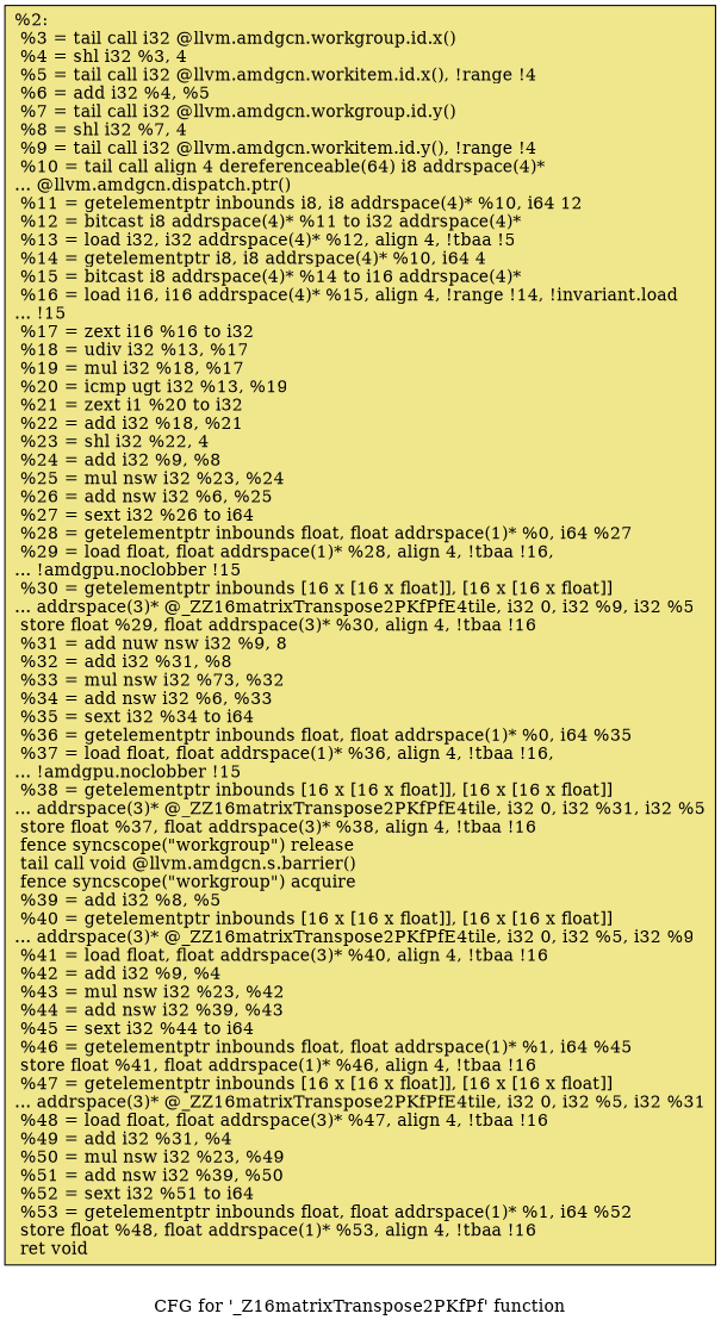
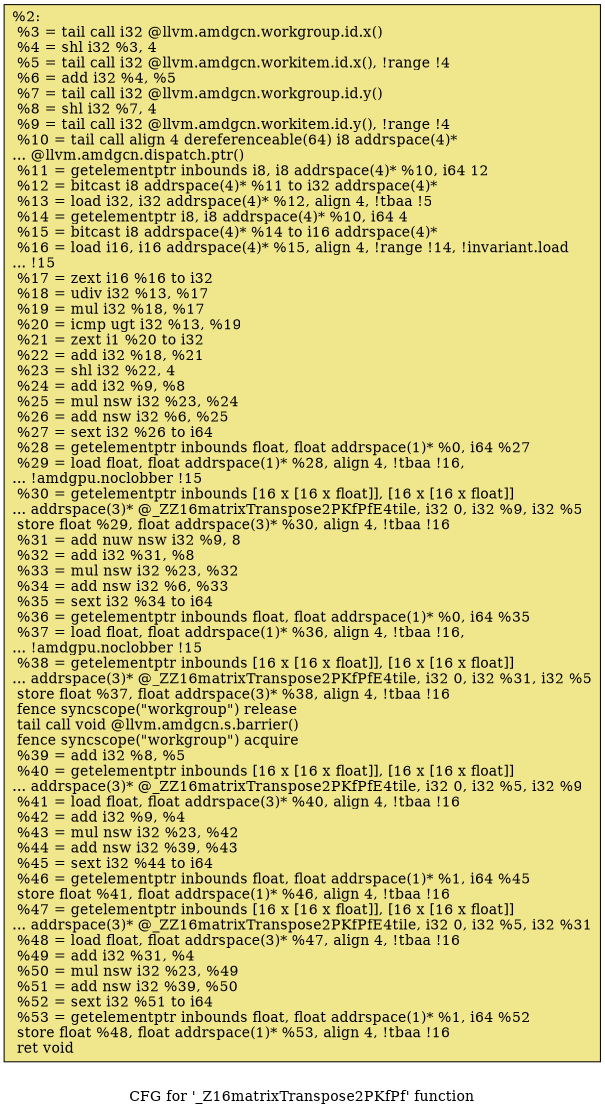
  digraph {
    label="CFG for '_Z16matrixTranspose2PKfPf' function"
-   n1 [color=black fillcolor=khaki label="{%2:\l  %3 = tail call i32 @llvm.amdgcn.workgroup.id.x()\l  %4 = shl i32 %3, 4\l  %5 = tail call i32 @llvm.amdgcn.workitem.id.x(), !range !4\l  %6 = add i32 %4, %5\l  %7 = tail call i32 @llvm.amdgcn.workgroup.id.y()\l  %8 = shl i32 %7, 4\l  %9 = tail call i32 @llvm.amdgcn.workitem.id.y(), !range !4\l  %10 = tail call align 4 dereferenceable(64) i8 addrspace(4)*\l... @llvm.amdgcn.dispatch.ptr()\l  %11 = getelementptr inbounds i8, i8 addrspace(4)* %10, i64 12\l  %12 = bitcast i8 addrspace(4)* %11 to i32 addrspace(4)*\l  %13 = load i32, i32 addrspace(4)* %12, align 4, !tbaa !5\l  %14 = getelementptr i8, i8 addrspace(4)* %10, i64 4\l  %15 = bitcast i8 addrspace(4)* %14 to i16 addrspace(4)*\l  %16 = load i16, i16 addrspace(4)* %15, align 4, !range !14, !invariant.load\l... !15\l  %17 = zext i16 %16 to i32\l  %18 = udiv i32 %13, %17\l  %19 = mul i32 %18, %17\l  %20 = icmp ugt i32 %13, %19\l  %21 = zext i1 %20 to i32\l  %22 = add i32 %18, %21\l  %23 = shl i32 %22, 4\l  %24 = add i32 %9, %8\l  %25 = mul nsw i32 %23, %24\l  %26 = add nsw i32 %6, %25\l  %27 = sext i32 %26 to i64\l  %28 = getelementptr inbounds float, float addrspace(1)* %0, i64 %27\l  %29 = load float, float addrspace(1)* %28, align 4, !tbaa !16,\l... !amdgpu.noclobber !15\l  %30 = getelementptr inbounds [16 x [16 x float]], [16 x [16 x float]]\l... addrspace(3)* @_ZZ16matrixTranspose2PKfPfE4tile, i32 0, i32 %9, i32 %5\l  store float %29, float addrspace(3)* %30, align 4, !tbaa !16\l  %31 = add nuw nsw i32 %9, 8\l  %32 = add i32 %31, %8\l  %33 = mul nsw i32 %73, %32\l  %34 = add nsw i32 %6, %33\l  %35 = sext i32 %34 to i64\l  %36 = getelementptr inbounds float, float addrspace(1)* %0, i64 %35\l  %37 = load float, float addrspace(1)* %36, align 4, !tbaa !16,\l... !amdgpu.noclobber !15\l  %38 = getelementptr inbounds [16 x [16 x float]], [16 x [16 x float]]\l... addrspace(3)* @_ZZ16matrixTranspose2PKfPfE4tile, i32 0, i32 %31, i32 %5\l  store float %37, float addrspace(3)* %38, align 4, !tbaa !16\l  fence syncscope(\"workgroup\") release\l  tail call void @llvm.amdgcn.s.barrier()\l  fence syncscope(\"workgroup\") acquire\l  %39 = add i32 %8, %5\l  %40 = getelementptr inbounds [16 x [16 x float]], [16 x [16 x float]]\l... addrspace(3)* @_ZZ16matrixTranspose2PKfPfE4tile, i32 0, i32 %5, i32 %9\l  %41 = load float, float addrspace(3)* %40, align 4, !tbaa !16\l  %42 = add i32 %9, %4\l  %43 = mul nsw i32 %23, %42\l  %44 = add nsw i32 %39, %43\l  %45 = sext i32 %44 to i64\l  %46 = getelementptr inbounds float, float addrspace(1)* %1, i64 %45\l  store float %41, float addrspace(1)* %46, align 4, !tbaa !16\l  %47 = getelementptr inbounds [16 x [16 x float]], [16 x [16 x float]]\l... addrspace(3)* @_ZZ16matrixTranspose2PKfPfE4tile, i32 0, i32 %5, i32 %31\l  %48 = load float, float addrspace(3)* %47, align 4, !tbaa !16\l  %49 = add i32 %31, %4\l  %50 = mul nsw i32 %23, %49\l  %51 = add nsw i32 %39, %50\l  %52 = sext i32 %51 to i64\l  %53 = getelementptr inbounds float, float addrspace(1)* %1, i64 %52\l  store float %48, float addrspace(1)* %53, align 4, !tbaa !16\l  ret void\l}" shape=record style=filled]
+   n1 [color=black fillcolor=khaki label="{%2:\l  %3 = tail call i32 @llvm.amdgcn.workgroup.id.x()\l  %4 = shl i32 %3, 4\l  %5 = tail call i32 @llvm.amdgcn.workitem.id.x(), !range !4\l  %6 = add i32 %4, %5\l  %7 = tail call i32 @llvm.amdgcn.workgroup.id.y()\l  %8 = shl i32 %7, 4\l  %9 = tail call i32 @llvm.amdgcn.workitem.id.y(), !range !4\l  %10 = tail call align 4 dereferenceable(64) i8 addrspace(4)*\l... @llvm.amdgcn.dispatch.ptr()\l  %11 = getelementptr inbounds i8, i8 addrspace(4)* %10, i64 12\l  %12 = bitcast i8 addrspace(4)* %11 to i32 addrspace(4)*\l  %13 = load i32, i32 addrspace(4)* %12, align 4, !tbaa !5\l  %14 = getelementptr i8, i8 addrspace(4)* %10, i64 4\l  %15 = bitcast i8 addrspace(4)* %14 to i16 addrspace(4)*\l  %16 = load i16, i16 addrspace(4)* %15, align 4, !range !14, !invariant.load\l... !15\l  %17 = zext i16 %16 to i32\l  %18 = udiv i32 %13, %17\l  %19 = mul i32 %18, %17\l  %20 = icmp ugt i32 %13, %19\l  %21 = zext i1 %20 to i32\l  %22 = add i32 %18, %21\l  %23 = shl i32 %22, 4\l  %24 = add i32 %9, %8\l  %25 = mul nsw i32 %23, %24\l  %26 = add nsw i32 %6, %25\l  %27 = sext i32 %26 to i64\l  %28 = getelementptr inbounds float, float addrspace(1)* %0, i64 %27\l  %29 = load float, float addrspace(1)* %28, align 4, !tbaa !16,\l... !amdgpu.noclobber !15\l  %30 = getelementptr inbounds [16 x [16 x float]], [16 x [16 x float]]\l... addrspace(3)* @_ZZ16matrixTranspose2PKfPfE4tile, i32 0, i32 %9, i32 %5\l  store float %29, float addrspace(3)* %30, align 4, !tbaa !16\l  %31 = add nuw nsw i32 %9, 8\l  %32 = add i32 %31, %8\l  %33 = mul nsw i32 %23, %32\l  %34 = add nsw i32 %6, %33\l  %35 = sext i32 %34 to i64\l  %36 = getelementptr inbounds float, float addrspace(1)* %0, i64 %35\l  %37 = load float, float addrspace(1)* %36, align 4, !tbaa !16,\l... !amdgpu.noclobber !15\l  %38 = getelementptr inbounds [16 x [16 x float]], [16 x [16 x float]]\l... addrspace(3)* @_ZZ16matrixTranspose2PKfPfE4tile, i32 0, i32 %31, i32 %5\l  store float %37, float addrspace(3)* %38, align 4, !tbaa !16\l  fence syncscope(\"workgroup\") release\l  tail call void @llvm.amdgcn.s.barrier()\l  fence syncscope(\"workgroup\") acquire\l  %39 = add i32 %8, %5\l  %40 = getelementptr inbounds [16 x [16 x float]], [16 x [16 x float]]\l... addrspace(3)* @_ZZ16matrixTranspose2PKfPfE4tile, i32 0, i32 %5, i32 %9\l  %41 = load float, float addrspace(3)* %40, align 4, !tbaa !16\l  %42 = add i32 %9, %4\l  %43 = mul nsw i32 %23, %42\l  %44 = add nsw i32 %39, %43\l  %45 = sext i32 %44 to i64\l  %46 = getelementptr inbounds float, float addrspace(1)* %1, i64 %45\l  store float %41, float addrspace(1)* %46, align 4, !tbaa !16\l  %47 = getelementptr inbounds [16 x [16 x float]], [16 x [16 x float]]\l... addrspace(3)* @_ZZ16matrixTranspose2PKfPfE4tile, i32 0, i32 %5, i32 %31\l  %48 = load float, float addrspace(3)* %47, align 4, !tbaa !16\l  %49 = add i32 %31, %4\l  %50 = mul nsw i32 %23, %49\l  %51 = add nsw i32 %39, %50\l  %52 = sext i32 %51 to i64\l  %53 = getelementptr inbounds float, float addrspace(1)* %1, i64 %52\l  store float %48, float addrspace(1)* %53, align 4, !tbaa !16\l  ret void\l}" shape=record style=filled]
  }
